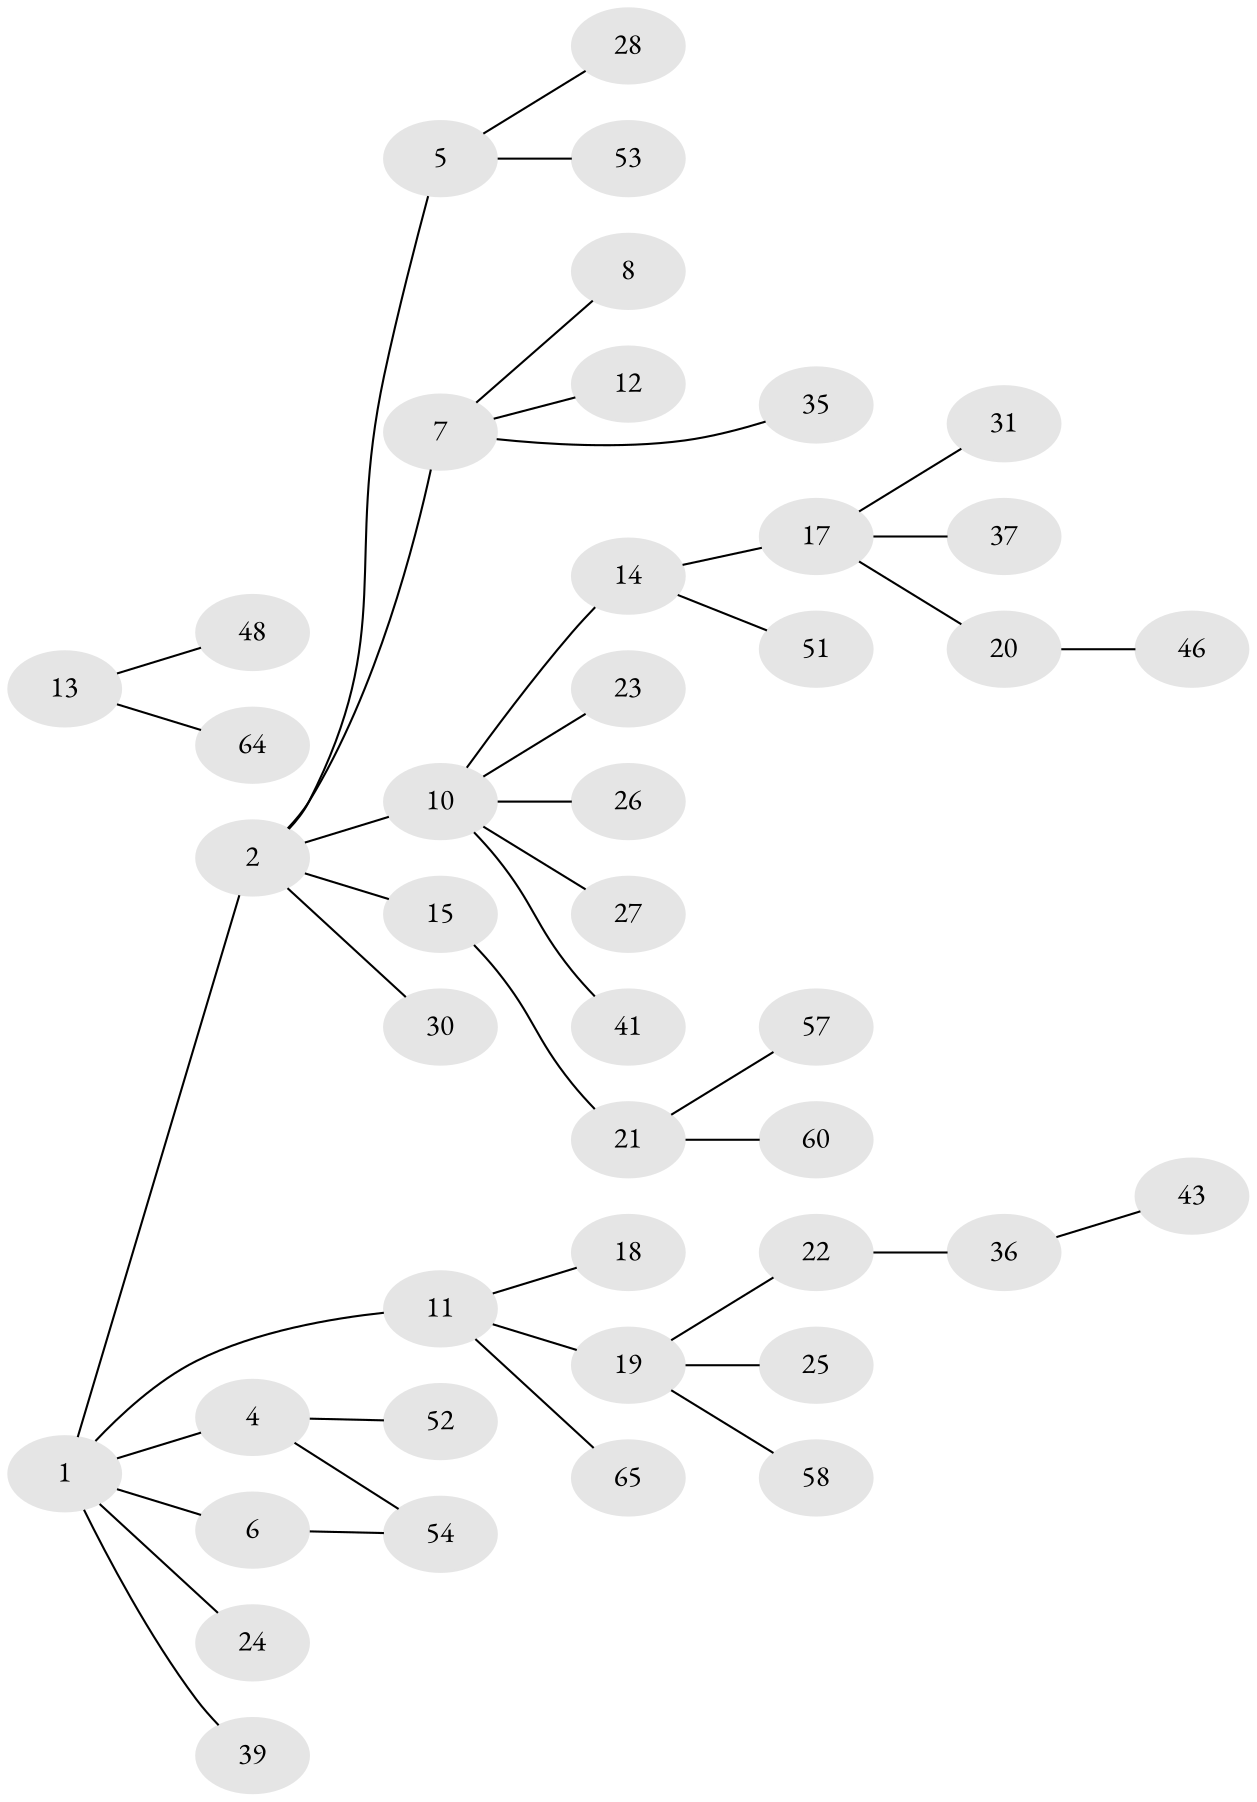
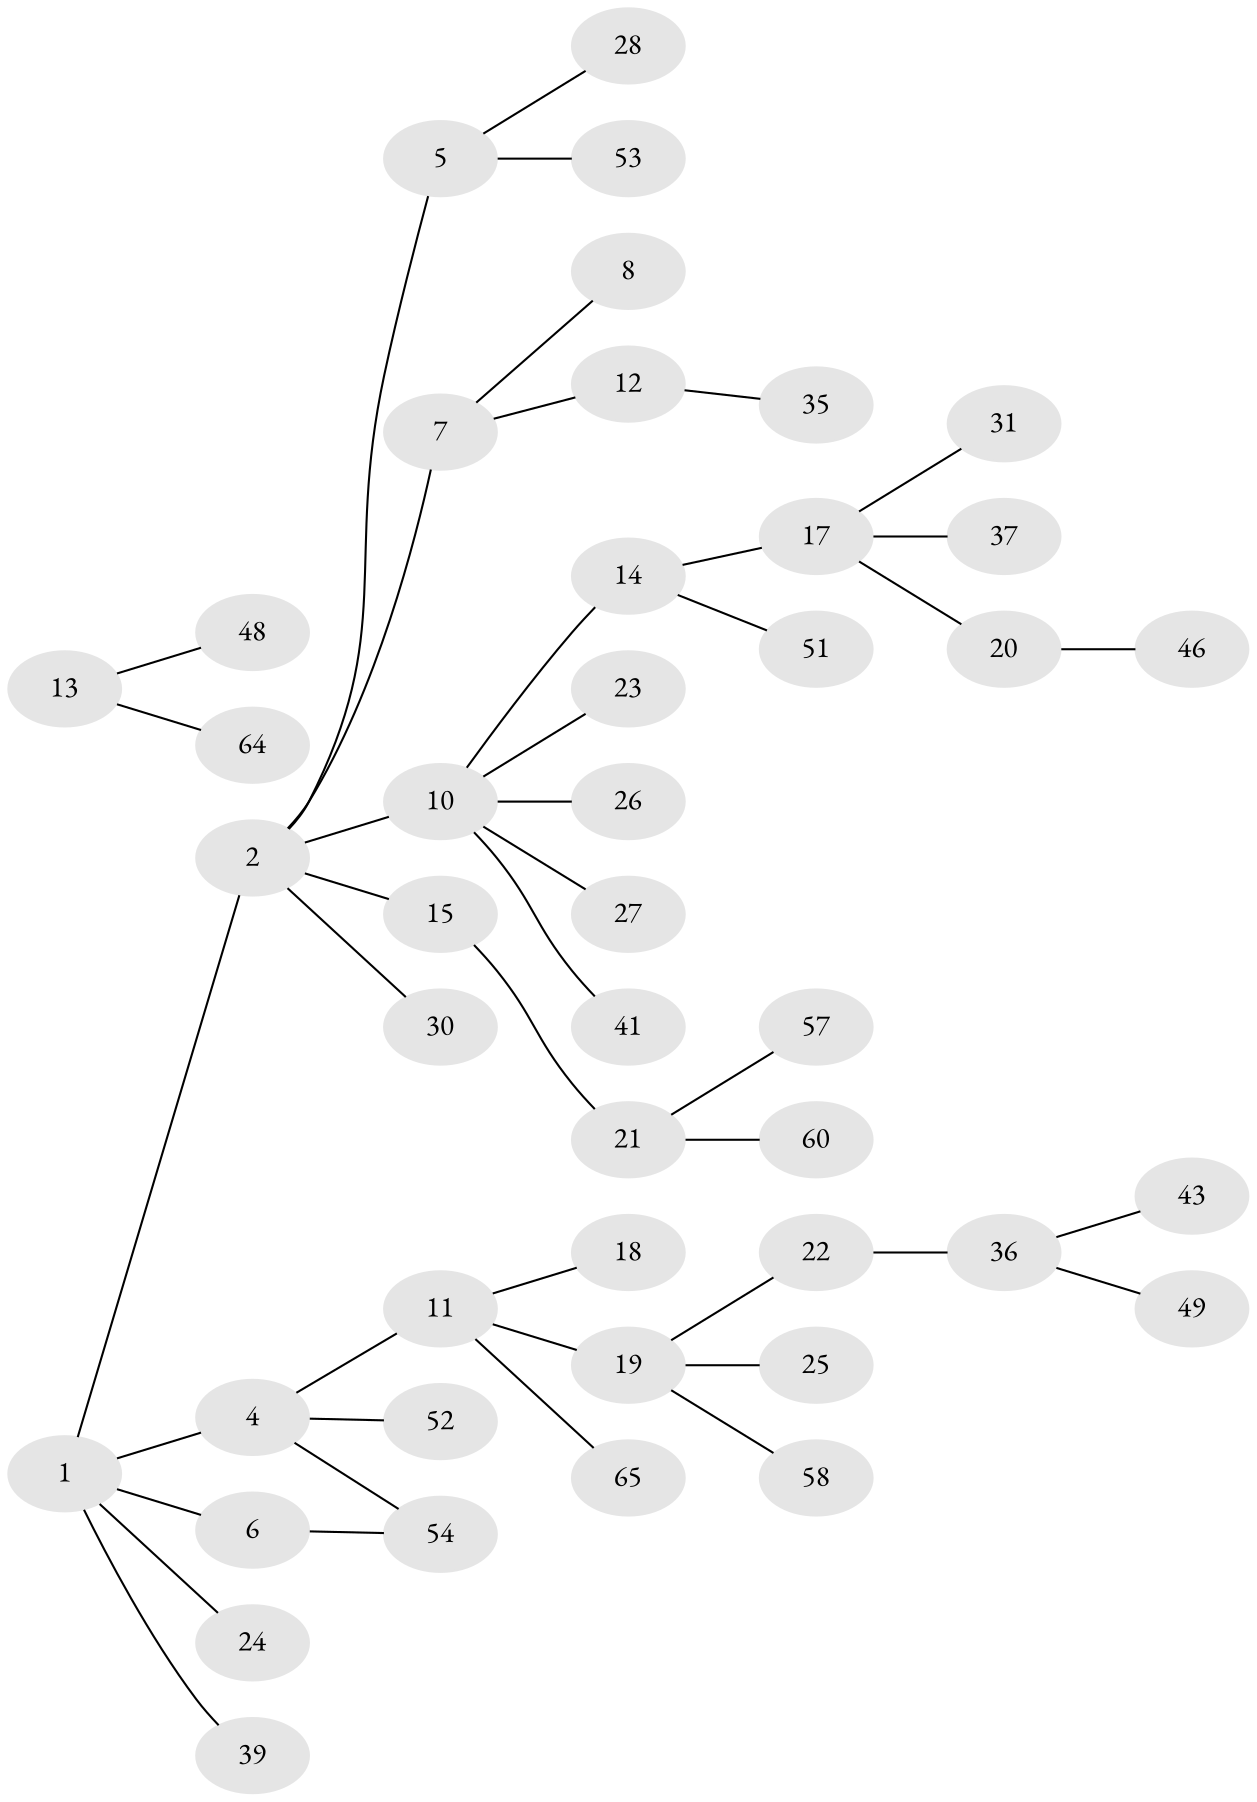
  graph {
    fontname="EB Garamond"
    rankdir=LR
    node [color=gray90 fontname="EB Garamond" style=filled]
    edge [fontname="EB Garamond"]
    1 [super="+62"]
    2 [super="+3"]
    4 [super="+61"]
    6
    11 [super="+50"]
    24
    39 [super="+42"]
    5 [super="+33"]
    7 [super="+9"]
    10 [super="+16"]
    15 [super="+55"]
    30
    52
    54
    18 [super="+29"]
    19 [super="+34"]
    65
    n18 [label=28]
    53
    8
    12
    35 [super="+45"]
    14
    23 [super="+32"]
    26
    27 [super="+44"]
    41
    21 [super="+56"]
    13 [super="+28"]
    48
    64
    17 [super="+20"]
    51 [super="+59"]
    22
    25
    58
    31
    37
    n39 [label=20]
    57
    60
    46
    36 [super="+47"]
    43
+   49
    1 -- 2
    1 -- 4
    1 -- 6
-   1 -- 11
+   4 -- 11
    1 -- 24
    1 -- 39
    2 -- 5
    2 -- 7
    2 -- 10
    2 -- 15
    2 -- 30
    4 -- 52
    4 -- 54
    6 -- 54
    11 -- 18
    11 -- 19
    11 -- 65
    5 -- n18
    5 -- 53
    7 -- 8
    7 -- 12
-   7 -- 35
+   12 -- 35
    10 -- 14
    10 -- 23
    10 -- 26
    10 -- 27
    10 -- 41
    15 -- 21
    19 -- 22
    19 -- 25
    19 -- 58
    14 -- 17
    14 -- 51
    21 -- 57
    21 -- 60
    13 -- 48
    13 -- 64
    17 -- 31
    17 -- 37
    17 -- n39
    22 -- 36
    n39 -- 46
    36 -- 43
+   36 -- 49
  }
